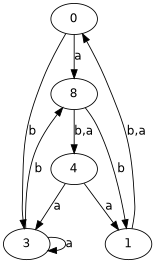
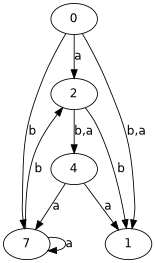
  digraph {
    d2tdocpreamble="\usetikzlibrary{automata}"
    d2tfigpreamble="\tikzstyle{every state}= [ draw=blue!50,very thick,fill=blue!20]  \tikzstyle{auto}= [fill=white]"
    fontname="DejaVu Sans"
    ranksep=0.5
    node [fontname="DejaVu Sans" style=state]
    edge [fontname="DejaVu Sans" lblstyle=auto topath="bend right"]
    n1 [label=0]
-   n2 [label=8 style="state, accepting"]
-   n3 [label=3 style="state, initial"]
+   n2 [label=2 style="state, accepting"]
+   n3 [label=7 style="state, initial"]
    n4 [label=4]
    n5 [label=1]
    n1 -> n2 [label=a]
    n1 -> n3 [label=b]
    n2 -> n4 [label="b,a"]
    n2 -> n5 [label=b]
    n3 -> n2 [label=b]
    n3 -> n3 [label=a topath="loop above"]
    n4 -> n3 [label=a]
    n4 -> n5 [label=a]
-   n5 -> n1 [label="b,a"]
+   n1 -> n5 [label="b,a"]
  }
